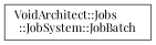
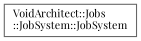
  digraph {
    rankdir=LR
    fontname="Playfair Display"
-   n1 [color=grey40 fillcolor=white fontname="Playfair Display" fontsize=10 height=0.2 label="VoidArchitect::Jobs\l::JobSystem::JobBatch" shape=box style=filled width=0.4]
+   n1 [color=grey40 fillcolor=white fontname="Playfair Display" fontsize=10 height=0.2 label="VoidArchitect::Jobs\l::JobSystem::JobSystem" shape=box style=filled width=0.4]
  }
